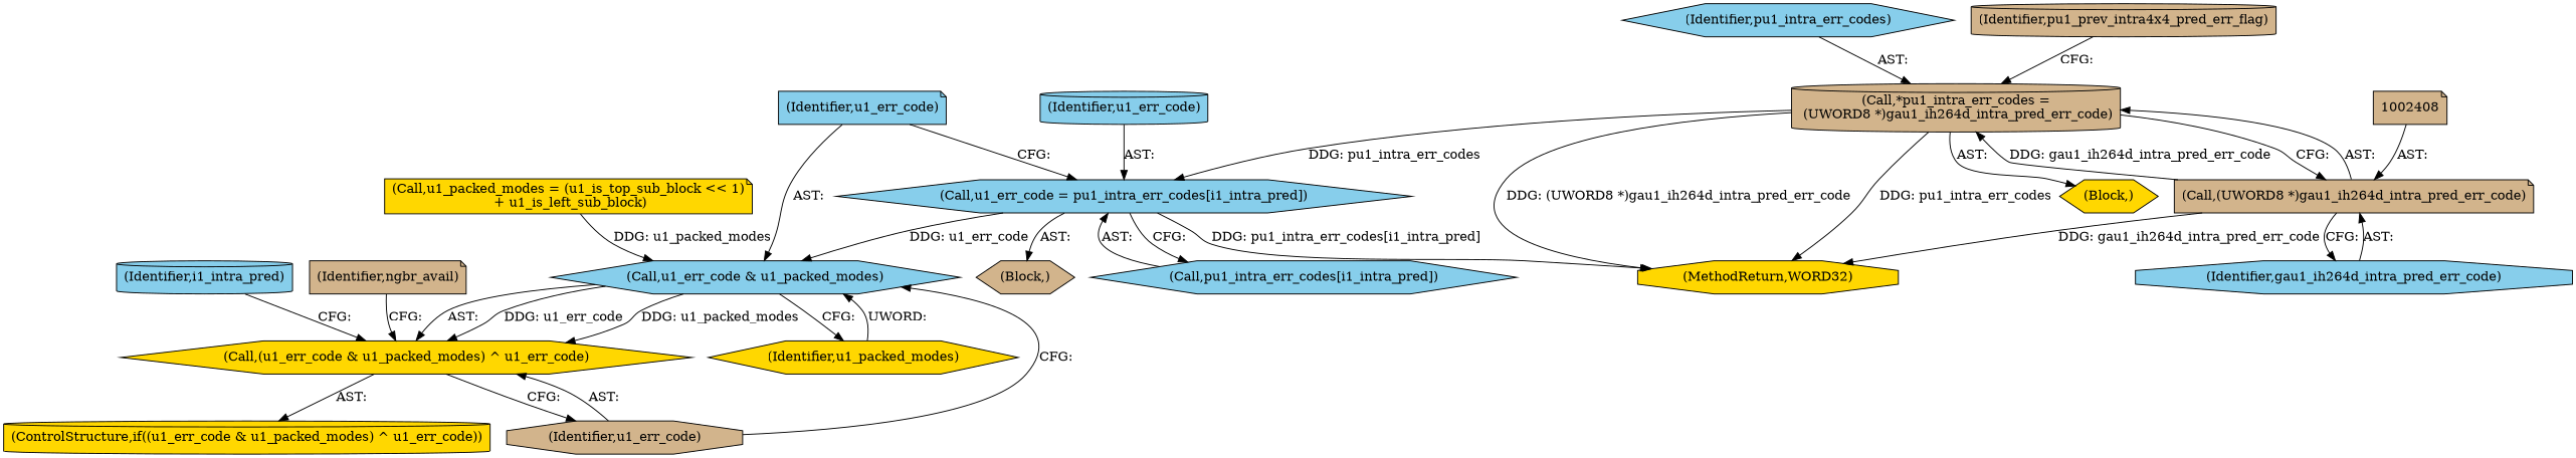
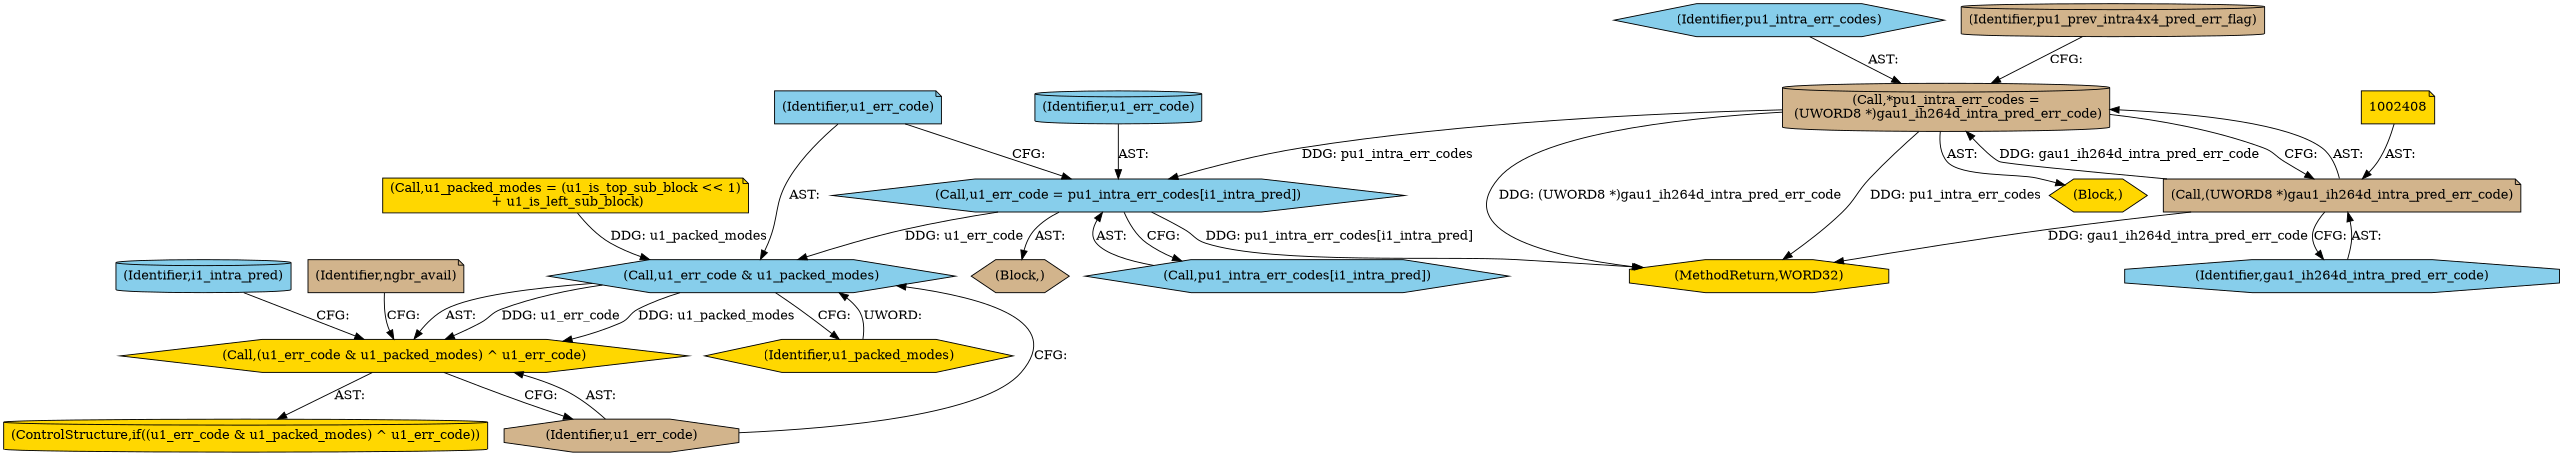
  digraph {
    node [fillcolor=skyblue shape=hexagon style=filled]
    n1 [fillcolor=tan label="(Call,*pu1_intra_err_codes =\n (UWORD8 *)gau1_ih264d_intra_pred_err_code)" shape=cylinder]
    n2 [fillcolor=tan label="(Call,(UWORD8 *)gau1_ih264d_intra_pred_err_code)" shape=note]
    n3 [label="(Call,u1_err_code = pu1_intra_err_codes[i1_intra_pred])"]
    n4 [fillcolor=gold label="(MethodReturn,WORD32)" shape=octagon]
    n5 [fillcolor=gold label="(Block,)"]
    n6 [label="(Identifier,gau1_ih264d_intra_pred_err_code)" shape=octagon]
    n7 [label="(Call,u1_err_code & u1_packed_modes)"]
    n8 [label="(Call,pu1_intra_err_codes[i1_intra_pred])"]
    n9 [fillcolor=tan label="(Block,)"]
    n10 [fillcolor=gold label="(Call,(u1_err_code & u1_packed_modes) ^ u1_err_code)"]
    n11 [fillcolor=gold label="(Identifier,u1_packed_modes)"]
    n12 [fillcolor=tan label="(Identifier,u1_err_code)" shape=octagon]
    n13 [fillcolor=gold label="(ControlStructure,if((u1_err_code & u1_packed_modes) ^ u1_err_code))" shape=cylinder]
    n14 [label="(Identifier,pu1_intra_err_codes)"]
    n15 [label="(Identifier,i1_intra_pred)" shape=cylinder]
    n16 [fillcolor=gold label="(Call,u1_packed_modes = (u1_is_top_sub_block << 1)\n + u1_is_left_sub_block)" shape=note]
    n17 [label="(Identifier,u1_err_code)" shape=cylinder]
    n18 [label="(Identifier,u1_err_code)" shape=note]
    n19 [fillcolor=tan label="(Identifier,ngbr_avail)" shape=note]
    n20 [fillcolor=tan label="(Identifier,pu1_prev_intra4x4_pred_err_flag)" shape=cylinder]
-   1002408 [fillcolor=tan shape=note]
+   1002408 [fillcolor=gold shape=note]
    n1 -> n2 [label="CFG: "]
    n1 -> n3 [label="DDG: pu1_intra_err_codes"]
    n1 -> n4 [label="DDG: (UWORD8 *)gau1_ih264d_intra_pred_err_code"]
    n1 -> n4 [label="DDG: pu1_intra_err_codes"]
    n1 -> n5 [label="AST: "]
    n2 -> n1 [label="AST: "]
    n2 -> n1 [label="DDG: gau1_ih264d_intra_pred_err_code"]
    n2 -> n4 [label="DDG: gau1_ih264d_intra_pred_err_code"]
    n2 -> n6 [label="CFG: "]
    n3 -> n4 [label="DDG: pu1_intra_err_codes[i1_intra_pred]"]
    n3 -> n7 [label="DDG: u1_err_code"]
    n3 -> n8 [label="CFG: "]
    n3 -> n9 [label="AST: "]
    n6 -> n2 [label="AST: "]
    n7 -> n10 [label="AST: "]
    n7 -> n10 [label="DDG: u1_err_code"]
    n7 -> n10 [label="DDG: u1_packed_modes"]
    n7 -> n11 [label="CFG: "]
    n8 -> n3 [label="AST: "]
    n10 -> n12 [label="CFG: "]
    n10 -> n13 [label="AST: "]
    n11 -> n7 [label="UWORD: "]
    n12 -> n7 [label="CFG: "]
    n12 -> n10 [label="AST: "]
    n14 -> n1 [label="AST: "]
    n15 -> n10 [label="CFG: "]
    n16 -> n7 [label="DDG: u1_packed_modes"]
    n17 -> n3 [label="AST: "]
    n18 -> n3 [label="CFG: "]
    n18 -> n7 [label="AST: "]
    n19 -> n10 [label="CFG: "]
    n20 -> n1 [label="CFG: "]
    1002408 -> n2 [label="AST: "]
  }
